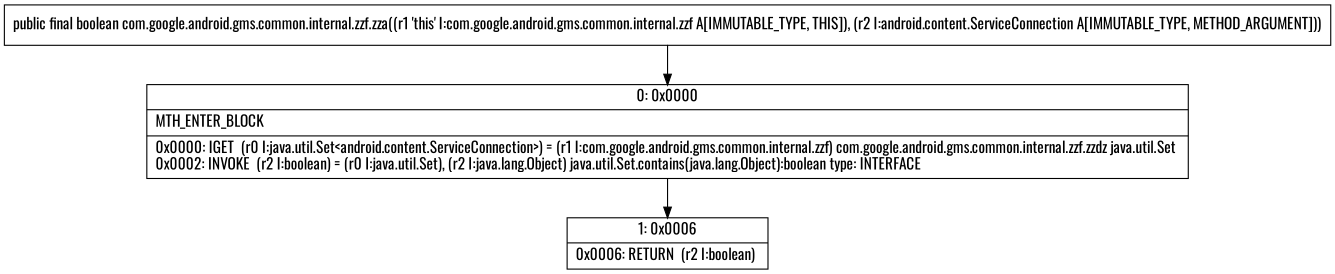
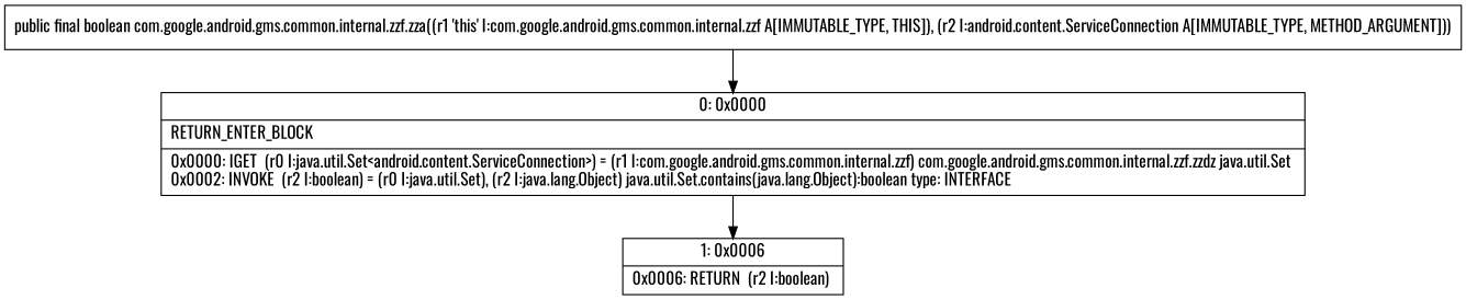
  digraph {
    fontname=Oswald
    node [shape=record fontname=Oswald]
    edge [fontname=Oswald]
-   n1 [label="{0\:\ 0x0000|MTH_ENTER_BLOCK\l|0x0000: IGET  (r0 I:java.util.Set\<android.content.ServiceConnection\>) = (r1 I:com.google.android.gms.common.internal.zzf) com.google.android.gms.common.internal.zzf.zzdz java.util.Set \l0x0002: INVOKE  (r2 I:boolean) = (r0 I:java.util.Set), (r2 I:java.lang.Object) java.util.Set.contains(java.lang.Object):boolean type: INTERFACE \l}"]
+   n1 [label="{0\:\ 0x0000|RETURN_ENTER_BLOCK\l|0x0000: IGET  (r0 I:java.util.Set\<android.content.ServiceConnection\>) = (r1 I:com.google.android.gms.common.internal.zzf) com.google.android.gms.common.internal.zzf.zzdz java.util.Set \l0x0002: INVOKE  (r2 I:boolean) = (r0 I:java.util.Set), (r2 I:java.lang.Object) java.util.Set.contains(java.lang.Object):boolean type: INTERFACE \l}"]
    n2 [label="{1\:\ 0x0006|0x0006: RETURN  (r2 I:boolean) \l}"]
    n3 [label="{public final boolean com.google.android.gms.common.internal.zzf.zza((r1 'this' I:com.google.android.gms.common.internal.zzf A[IMMUTABLE_TYPE, THIS]), (r2 I:android.content.ServiceConnection A[IMMUTABLE_TYPE, METHOD_ARGUMENT])) }"]
    n1 -> n2
    n3 -> n1
  }
